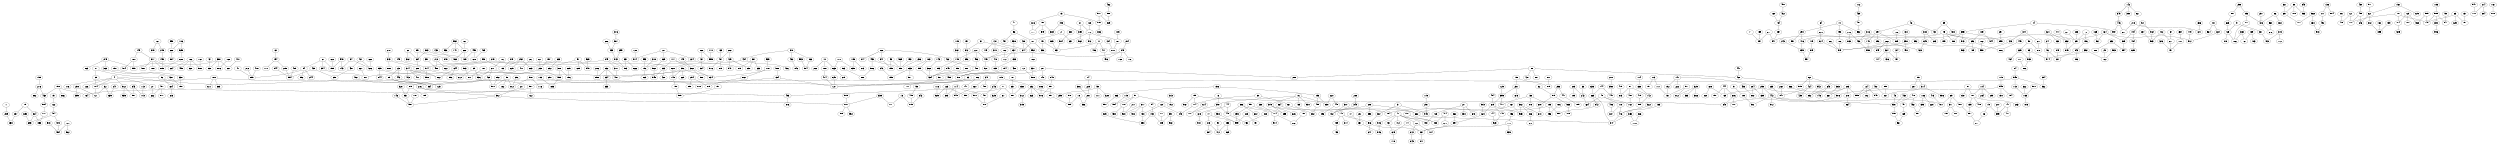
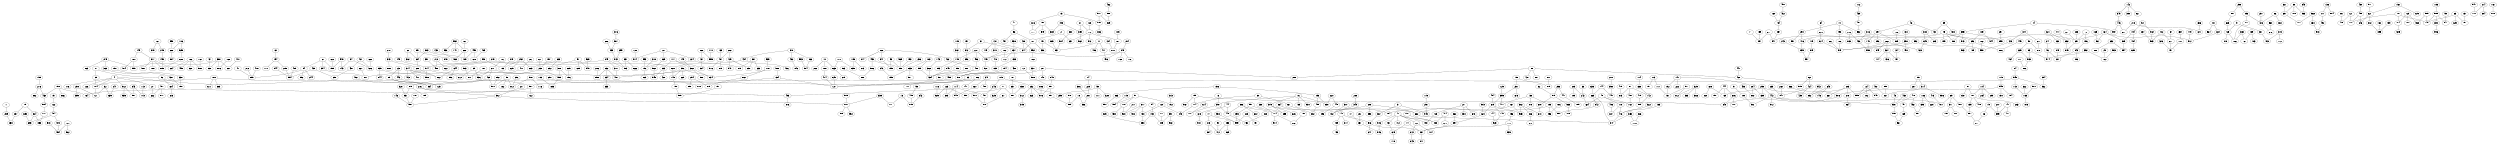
  digraph {
    edge [dir=none]
    1
    239
    650
    2
    101
    631
    336
    674
    3
    367
    943
    516
    937
    647
    4
    184
    27
    126
    176
    512
    758
    721
    622
    987
    935
    5
    200
    961
    6
    397
    449
    780
    752
    7
    957
    n36 [label=0]
    96
    25
    534
    604
    613
    9
    725
    381
    766
    918
    403
    10
    188
    282
    663
    414
    675
    727
    11
    417
    486
    831
    496
    12
    508
    978
    851
    976
    891
    13
    771
    819
    14
    229
    281
    556
    15
    122
    494
    693
    540
    16
    375
    735
    830
    930
    662
    626
    655
    847
    17
    651
    946
    18
    989
    19
    36
    399
    811
    20
    502
    951
    807
    985
    992
    21
    172
    389
    187
    572
    562
    810
    22
    524
    302
    688
    862
    23
    89
    443
    125
    587
    764
    722
    24
    355
    597
    900
    436
    855
    973
    998
    26
    471
    892
    970
    28
    280
    33
    140
    711
    29
    762
    30
    681
    774
    954
    843
    31
    637
    372
    772
    833
    396
    835
    845
    32
    639
    34
    743
    926
    35
    536
    612
    37
    671
    791
    38
    697
    108
    953
    787
    39
    53
    500
    40
    431
    68
    412
    546
    750
    988
    615
    642
    704
    718
    643
    41
    56
    457
    42
    838
    43
    531
    559
    561
    44
    618
    981
    45
    199
    691
    696
    947
    875
    886
    705
    963
    46
    294
    416
    740
    296
    809
    839
    47
    899
    48
    118
    624
    702
    476
    607
    49
    169
    50
    225
    870
    903
    464
    906
    51
    692
    689
    940
    52
    519
    600
    565
    610
    889
    54
    153
    805
    858
    55
    822
    703
    57
    107
    837
    135
    263
    408
    557
    58
    460
    88
    427
    566
    576
    59
    255
    111
    328
    60
    154
    289
    171
    994
    61
    354
    94
    859
    817
    244
    952
    62
-   383
    424
    575
    661
    841
    425
    63
    242
    64
    628
    824
    915
    65
    749
    151
    629
    66
    67
    910
    69
    917
    371
    507
    799
    888
    70
    290
    498
    532
    591
    706
    71
    990
    325
    887
    72
    196
    543
    921
    986
    73
    616
    585
    777
    836
    74
    977
    75
    76
    211
    465
    250
    515
    818
    77
    999
    213
    472
    384
    78
    700
    874
    925
    79
    324
    237
    853
    80
    81
    400
    742
    813
    905
    82
    230
    871
    555
    883
    83
    974
    84
    549
    932
    713
    765
    85
    848
    86
    426
    860
    676
    87
    357
    90
    91
    178
    554
    792
    928
    530
    92
    194
    964
    309
    484
    969
    854
    609
    93
    755
    850
    95
    415
    97
    731
    812
    98
    182
    872
    99
    941
    100
    216
    385
    611
    493
    876
    102
    475
    527
    103
    595
    653
    934
    795
    971
    104
    264
    299
    105
    106
    525
    660
    828
    804
    885
    109
    361
    719
    993
    110
    955
    112
    439
    451
    113
    773
    114
    305
    497
    948
    115
    116
    929
    117
    360
    233
    924
    481
    834
    908
    420
    945
    119
    545
    730
    754
    648
    120
    594
    962
    121
    405
    123
    124
    995
    202
    949
    127
    269
    224
    914
    582
    796
    975
    865
    128
    129
    395
    477
    619
    965
    620
    745
    130
    350
    490
    131
    370
    775
    132
    895
    133
    134
    136
    277
    884
    492
    913
    137
    138
    285
    378
    959
    956
    139
    767
    763
    141
    401
    142
    340
    390
    821
    446
    601
    143
    368
    144
    665
    440
    842
    145
    180
    317
    599
    514
    664
    581
    708
    146
    147
    284
    192
    222
    659
    867
    148
    489
    814
    753
    149
    150
    231
    919
    673
    152
    621
    679
    646
    802
    155
    967
    156
    293
    863
    499
    950
    832
    157
    158
    369
    579
    159
    160
    734
    857
    161
    668
    709
    982
    162
    958
    163
    487
    916
    979
    164
    567
    912
    165
    166
    320
    455
    980
    167
    215
    319
    759
    168
    816
    170
    699
    173
    717
    191
    174
    638
    175
    251
    177
    179
    246
    252
    312
    323
    315
    181
    183
    589
    690
    996
    185
    273
    186
    695
    228
    991
    189
    944
    190
    338
    193
    195
    276
    463
    882
    584
    197
    198
    866
    801
    201
    634
    564
    203
    852
    278
    864
    204
    248
    768
    776
    205
    209
    206
    803
    207
    208
    358
    732
    210
    373
    880
    931
    785
    212
    458
    214
    770
    304
    217
    218
    641
    219
    574
    680
    598
    748
    790
    220
    448
    896
    221
    223
    491
    226
    422
    274
    347
    488
    495
    901
    227
    456
    761
    878
    232
    334
    890
    335
    234
    235
    236
    238
    784
    868
    904
    241
    461
    243
    997
    245
    247
    249
    311
    983
    253
    441
    789
    254
    879
    898
    256
    710
    939
    257
    314
    287
    927
    596
    258
    501
    393
    623
    577
    259
    942
    260
    261
    262
    327
    849
    922
    714
    736
    797
    265
    266
    737
    267
    268
    429
    657
    547
    270
    398
    271
    723
    330
    678
    272
    275
    363
    823
    537
    279
    283
    286
    288
    349
    291
    292
    625
    683
    295
    769
    442
    972
    297
    298
    359
    300
    756
    301
    303
    306
    377
    738
    902
    307
    308
    649
    603
    310
    434
    432
    966
    466
    846
    984
    313
    316
    318
    321
    652
    332
    322
    326
    329
    366
    533
    331
    666
    333
    337
    339
    341
    687
    480
    342
    343
    344
    617
    423
    345
    346
    348
    712
    351
    960
    352
    353
    869
    356
    669
    909
    362
    894
    364
    365
    1000
    374
    411
    413
    376
    907
    933
    379
    380
    504
    382
    526
    672
    386
    667
    387
    633
    388
    827
    391
    392
    394
    923
    402
    404
    670
    406
    407
    877
    409
    410
    418
    452
    419
    421
    437
    698
    428
    552
    760
    430
    485
    433
    435
    438
    444
    606
    757
    707
    445
    447
    450
    482
    453
    506
    808
    454
    459
    820
    462
    588
    829
    467
    468
    469
    470
    473
    474
    478
    479
    483
    503
    505
    509
    968
    510
    511
    513
    517
    518
    716
    520
    521
    522
    873
    523
    528
    529
    535
    844
    538
    539
    778
    861
    541
    542
    544
    548
    550
    551
    893
    553
    558
    560
    563
    568
    630
    569
    570
    571
    573
    578
    580
    694
    583
    586
    747
    590
    592
    741
    936
    593
    602
    605
    608
    920
    614
    627
    632
    800
    635
    636
    640
    644
    856
    645
    746
    654
    701
    656
    658
    677
    682
    685
    686
    715
    815
    720
    724
    726
    728
    729
    788
    733
    739
    744
    751
    779
    781
    782
    783
    786
    793
    794
    798
    806
    825
    826
    840
    881
    897
    938
    1 -> 239
    239 -> 650
    2 -> 101
    2 -> 631
    101 -> 336
    101 -> 674
    3 -> 367
    3 -> 943
    367 -> 516
    516 -> 937
    516 -> 647
    937 -> 977
    4 -> 184
    4 -> 27
    4 -> 126
    4 -> 176
    4 -> 512
    4 -> 758
    184 -> 721
    27 -> 622
    512 -> 987
    512 -> 935
    5 -> 200
    200 -> 961
    6 -> 397
    397 -> 449
    397 -> 780
    449 -> 752
    7 -> 957
    n36 -> 96
    n36 -> 25
    96 -> 534
    96 -> 604
    25 -> 184
    604 -> 613
    9 -> 725
    9 -> 381
    725 -> 766
    725 -> 918
    381 -> 403
    10 -> 188
    10 -> 282
    10 -> 663
    188 -> 414
    663 -> 675
    414 -> 727
    11 -> 417
    11 -> 486
    11 -> 831
    417 -> 496
    12 -> 508
    12 -> 978
    508 -> 851
    851 -> 976
    851 -> 891
    891 -> 989
    13 -> 771
    13 -> 819
    14 -> 229
    229 -> 281
    281 -> 556
    15 -> 122
    122 -> 494
    494 -> 693
    494 -> 540
    540 -> 594
    16 -> 397
    16 -> 375
    16 -> 735
    16 -> 830
    16 -> 930
    375 -> 662
    375 -> 626
    375 -> 655
    662 -> 847
    17 -> 651
    651 -> 946
    18 -> 556
    18 -> 989
    19 -> 36
    19 -> 399
    36 -> 811
    20 -> 502
    502 -> 951
    502 -> 807
    807 -> 985
    807 -> 992
    21 -> 172
    21 -> 389
    172 -> 631
    172 -> 187
    172 -> 572
    389 -> 562
    187 -> 810
    22 -> 524
    22 -> 302
    524 -> 688
    688 -> 862
    23 -> 89
    23 -> 443
    89 -> 534
    89 -> 125
    443 -> 587
    587 -> 764
    587 -> 722
    24 -> 355
    24 -> 597
    355 -> 900
    355 -> 436
    355 -> 855
    355 -> 973
    436 -> 998
    26 -> 471
    471 -> 892
    892 -> 970
    28 -> 280
    28 -> 33
    28 -> 140
    33 -> 534
    33 -> 711
    29 -> 762
    30 -> 681
    30 -> 774
    681 -> 954
    774 -> 843
    31 -> 637
    31 -> 372
    637 -> 772
    637 -> 833
    372 -> 396
    833 -> 835
    396 -> 845
    845 -> 934
    32 -> 721
    32 -> 639
    34 -> 743
    34 -> 926
    35 -> 536
    35 -> 612
    37 -> 671
    671 -> 791
    38 -> 697
    38 -> 108
    38 -> 953
    697 -> 787
    39 -> 53
    39 -> 500
    40 -> 431
    40 -> 68
    40 -> 412
    40 -> 546
    40 -> 750
    40 -> 988
    431 -> 615
    68 -> 642
    68 -> 704
    546 -> 946
    615 -> 718
    642 -> 643
    41 -> 56
    56 -> 101
    56 -> 457
    42 -> 838
    43 -> 531
    531 -> 559
    559 -> 561
    44 -> 449
    44 -> 618
    618 -> 981
    45 -> 900
    45 -> 199
    45 -> 691
    45 -> 696
    45 -> 947
    691 -> 875
    696 -> 886
    696 -> 705
    696 -> 963
    46 -> 53
    46 -> 294
    294 -> 416
    294 -> 740
    294 -> 296
    294 -> 809
    416 -> 839
    740 -> 998
    839 -> 997
    47 -> 899
    48 -> 118
    48 -> 624
    48 -> 702
    118 -> 476
    118 -> 607
    476 -> 847
    49 -> 169
    169 -> 561
    50 -> 225
    50 -> 870
    225 -> 903
    225 -> 464
    903 -> 906
    51 -> 692
    51 -> 689
    51 -> 940
    52 -> 519
    519 -> 600
    519 -> 565
    600 -> 610
    565 -> 889
    54 -> 153
    153 -> 805
    153 -> 858
    55 -> 822
    55 -> 703
    57 -> 107
    57 -> 837
    107 -> 135
    107 -> 263
    107 -> 408
    135 -> 557
    557 -> 811
    58 -> 280
    58 -> 460
    58 -> 88
    58 -> 427
    460 -> 566
    566 -> 576
    576 -> 648
    59 -> 255
    59 -> 111
    59 -> 328
    60 -> 154
    154 -> 289
    154 -> 171
    289 -> 994
    61 -> 354
    61 -> 94
    61 -> 859
    354 -> 817
    94 -> 899
    94 -> 244
    94 -> 952
-   62 -> 383
    62 -> 424
    62 -> 575
-   383 -> 661
    424 -> 841
    424 -> 425
    63 -> 242
    242 -> 624
    64 -> 628
    628 -> 824
    824 -> 915
    65 -> 749
    65 -> 151
    65 -> 629
    66 -> 915
    67 -> 910
    69 -> 917
    69 -> 371
    69 -> 507
    371 -> 799
    371 -> 888
    507 -> 557
    70 -> 290
    70 -> 498
    70 -> 532
    290 -> 416
    290 -> 591
    498 -> 706
    706 -> 915
    71 -> 990
    71 -> 325
    71 -> 887
    72 -> 691
    72 -> 196
    196 -> 543
    543 -> 921
    543 -> 986
    73 -> 616
    73 -> 585
    616 -> 777
    585 -> 836
    74 -> 937
    74 -> 615
    75 -> 336
    75 -> 831
    76 -> 211
    211 -> 536
    211 -> 465
    211 -> 250
    465 -> 970
    465 -> 515
    250 -> 818
    515 -> 931
    515 -> 785
    77 -> 999
    77 -> 213
    213 -> 472
    213 -> 384
    78 -> 749
    78 -> 700
    78 -> 874
    874 -> 925
    79 -> 324
    79 -> 237
    324 -> 693
    324 -> 853
    237 -> 650
    80 -> 805
    81 -> 400
    81 -> 742
    81 -> 813
    400 -> 702
    742 -> 905
    82 -> 230
    230 -> 871
    230 -> 555
    555 -> 883
    83 -> 903
    83 -> 974
    84 -> 549
    549 -> 587
    549 -> 932
    549 -> 713
    713 -> 765
    765 -> 873
    85 -> 524
    85 -> 848
    86 -> 426
    86 -> 860
    426 -> 676
    87 -> 357
    357 -> 887
    90 -> 472
    91 -> 178
    91 -> 554
    91 -> 792
    178 -> 928
    178 -> 530
    92 -> 194
    92 -> 964
    194 -> 309
    194 -> 484
    964 -> 969
    309 -> 854
    484 -> 609
    93 -> 755
    93 -> 850
    95 -> 415
    415 -> 819
    97 -> 731
    97 -> 812
    98 -> 970
    98 -> 182
    98 -> 872
    99 -> 941
    100 -> 184
    100 -> 216
    100 -> 385
    100 -> 611
    216 -> 502
    216 -> 493
    493 -> 876
    102 -> 772
    102 -> 475
    475 -> 527
    103 -> 595
    103 -> 653
    595 -> 934
    653 -> 795
    653 -> 971
    104 -> 107
    104 -> 264
    104 -> 299
    105 -> 187
    106 -> 525
    106 -> 660
    525 -> 828
    660 -> 804
    828 -> 885
    109 -> 361
    361 -> 719
    719 -> 993
    110 -> 955
    112 -> 439
    439 -> 451
    451 -> 532
    113 -> 773
    114 -> 493
    114 -> 305
    114 -> 497
    114 -> 948
    497 -> 910
    115 -> 554
    116 -> 929
    117 -> 360
    117 -> 233
    117 -> 924
    360 -> 481
    360 -> 834
    360 -> 908
    233 -> 420
    233 -> 945
    119 -> 545
    545 -> 576
    545 -> 730
    545 -> 754
    120 -> 594
    120 -> 962
    121 -> 700
    121 -> 405
    123 -> 990
    123 -> 305
    123 -> 929
    124 -> 995
    124 -> 202
    124 -> 949
    127 -> 269
    127 -> 224
    127 -> 914
    269 -> 582
    224 -> 796
    224 -> 975
    582 -> 945
    796 -> 865
    128 -> 172
    129 -> 395
    395 -> 477
    395 -> 619
    619 -> 965
    619 -> 620
    619 -> 745
    620 -> 894
    745 -> 923
    130 -> 350
    350 -> 915
    350 -> 490
    131 -> 674
    131 -> 370
    131 -> 775
    132 -> 895
    133 -> 476
    134 -> 810
    136 -> 277
    136 -> 884
    277 -> 492
    492 -> 913
    137 -> 151
    138 -> 477
    138 -> 285
    138 -> 378
    285 -> 954
    285 -> 959
    285 -> 956
    139 -> 767
    139 -> 763
    141 -> 399
    141 -> 401
    142 -> 340
    142 -> 390
    142 -> 821
    340 -> 446
    446 -> 597
    446 -> 601
    143 -> 368
    368 -> 934
    144 -> 665
    144 -> 440
    665 -> 847
    665 -> 842
    842 -> 959
    145 -> 180
    145 -> 317
    180 -> 599
    180 -> 514
    317 -> 885
    317 -> 664
    317 -> 581
    317 -> 708
    146 -> 951
    147 -> 284
    147 -> 192
    147 -> 222
    284 -> 659
    284 -> 867
    192 -> 731
    148 -> 516
    148 -> 489
    148 -> 814
    489 -> 753
    149 -> 360
    150 -> 231
    150 -> 919
    231 -> 395
    231 -> 673
    152 -> 621
    152 -> 679
    621 -> 646
    621 -> 802
    802 -> 895
    155 -> 774
    155 -> 648
    155 -> 967
    156 -> 293
    156 -> 863
    293 -> 830
    293 -> 499
    863 -> 950
    499 -> 832
    157 -> 372
    158 -> 777
    158 -> 369
    158 -> 579
    159 -> 957
    160 -> 734
    734 -> 857
    857 -> 947
    161 -> 668
    668 -> 709
    668 -> 982
    162 -> 958
    163 -> 487
    487 -> 916
    487 -> 979
    164 -> 691
    164 -> 309
    164 -> 567
    164 -> 912
    165 -> 567
    166 -> 664
    166 -> 320
    166 -> 455
    166 -> 980
    167 -> 215
    167 -> 319
    215 -> 759
    759 -> 885
    168 -> 816
    170 -> 663
    170 -> 699
    173 -> 717
    173 -> 191
    717 -> 731
    174 -> 638
    638 -> 742
    175 -> 251
    251 -> 943
    177 -> 906
    179 -> 246
    179 -> 252
    246 -> 497
    252 -> 976
    252 -> 255
    252 -> 312
    252 -> 323
    312 -> 315
    181 -> 871
    183 -> 589
    589 -> 749
    589 -> 941
    589 -> 690
    690 -> 996
    185 -> 699
    185 -> 273
    186 -> 695
    186 -> 228
    695 -> 991
    189 -> 696
    189 -> 944
    190 -> 338
    338 -> 758
    193 -> 389
    193 -> 369
    195 -> 276
    276 -> 463
    276 -> 882
    463 -> 584
    584 -> 801
    197 -> 230
    198 -> 764
    198 -> 463
    198 -> 866
    801 -> 853
    201 -> 634
    201 -> 564
    634 -> 912
    203 -> 661
    203 -> 995
    203 -> 852
    203 -> 278
    278 -> 864
    204 -> 248
    248 -> 496
    248 -> 475
    248 -> 768
    248 -> 776
    205 -> 242
    205 -> 209
    206 -> 436
    206 -> 803
    207 -> 399
    208 -> 662
    208 -> 358
    208 -> 732
    210 -> 373
    373 -> 688
    373 -> 880
    931 -> 951
    212 -> 822
    212 -> 458
    214 -> 770
    214 -> 304
    217 -> 928
    218 -> 601
    218 -> 641
    219 -> 574
    219 -> 680
    574 -> 612
    574 -> 817
    574 -> 598
    680 -> 748
    748 -> 790
    790 -> 909
    220 -> 830
    220 -> 448
    448 -> 896
    221 -> 691
    223 -> 999
    223 -> 491
    226 -> 422
    226 -> 274
    226 -> 347
    422 -> 488
    347 -> 755
    488 -> 495
    488 -> 901
    495 -> 727
    227 -> 475
    227 -> 719
    227 -> 456
    456 -> 488
    761 -> 878
    232 -> 481
    232 -> 334
    232 -> 890
    334 -> 335
    234 -> 969
    235 -> 841
    236 -> 850
    238 -> 784
    784 -> 868
    784 -> 904
    241 -> 461
    461 -> 921
    461 -> 974
    243 -> 839
    245 -> 574
    247 -> 639
    249 -> 458
    249 -> 311
    249 -> 983
    311 -> 481
    253 -> 519
    253 -> 441
    441 -> 789
    254 -> 879
    254 -> 898
    256 -> 710
    710 -> 937
    710 -> 939
    257 -> 314
    257 -> 287
    314 -> 927
    314 -> 596
    258 -> 501
    258 -> 393
    501 -> 623
    393 -> 426
    393 -> 577
    623 -> 725
    577 -> 766
    259 -> 942
    942 -> 983
    260 -> 841
    261 -> 651
    262 -> 915
    262 -> 327
    262 -> 849
    262 -> 922
    327 -> 714
    327 -> 736
    327 -> 797
    265 -> 831
    266 -> 955
    266 -> 737
    737 -> 924
    267 -> 662
    267 -> 965
    268 -> 487
    268 -> 429
    429 -> 657
    429 -> 547
    270 -> 398
    398 -> 440
    271 -> 723
    271 -> 330
    271 -> 678
    723 -> 750
    272 -> 899
    275 -> 599
    275 -> 363
    275 -> 823
    363 -> 537
    537 -> 758
    279 -> 703
    283 -> 691
    286 -> 890
    288 -> 349
    349 -> 732
    291 -> 855
    292 -> 703
    292 -> 625
    292 -> 683
    295 -> 659
    295 -> 852
    295 -> 769
    295 -> 442
    442 -> 961
    442 -> 531
    442 -> 917
    442 -> 972
    297 -> 426
    298 -> 721
    298 -> 359
    300 -> 555
    300 -> 756
    301 -> 405
    303 -> 524
    303 -> 709
    306 -> 281
    377 -> 928
    377 -> 738
    377 -> 902
    738 -> 858
    307 -> 732
    308 -> 649
    308 -> 603
    649 -> 922
    310 -> 434
    310 -> 432
    310 -> 966
    434 -> 680
    434 -> 466
    432 -> 846
    966 -> 984
    313 -> 792
    316 -> 436
    318 -> 796
    321 -> 652
    321 -> 332
    652 -> 875
    322 -> 476
    326 -> 791
    329 -> 812
    329 -> 366
    329 -> 533
    331 -> 983
    331 -> 666
    333 -> 766
    333 -> 767
    337 -> 508
    339 -> 771
    339 -> 807
    341 -> 687
    341 -> 480
    687 -> 948
    342 -> 819
    343 -> 987
    343 -> 773
    344 -> 617
    344 -> 423
    617 -> 870
    423 -> 958
    345 -> 953
    346 -> 795
    348 -> 403
    348 -> 712
    351 -> 805
    351 -> 960
    352 -> 998
    352 -> 958
    353 -> 472
    353 -> 869
    356 -> 862
    356 -> 834
    356 -> 748
    356 -> 669
    362 -> 894
    894 -> 937
    364 -> 832
    365 -> 847
    365 -> 1000
    374 -> 862
    374 -> 871
    374 -> 411
    374 -> 413
    376 -> 907
    907 -> 933
    933 -> 942
    379 -> 921
    380 -> 504
    504 -> 831
    382 -> 610
    382 -> 965
    382 -> 526
    526 -> 672
    386 -> 449
    386 -> 784
    386 -> 667
    387 -> 975
    387 -> 657
    387 -> 633
    388 -> 838
    388 -> 599
    388 -> 816
    388 -> 827
    391 -> 458
    392 -> 762
    392 -> 974
    394 -> 932
    402 -> 671
    402 -> 969
    404 -> 988
    404 -> 670
    406 -> 607
    407 -> 622
    407 -> 877
    409 -> 994
    410 -> 827
    418 -> 531
    418 -> 452
    452 -> 991
    419 -> 905
    421 -> 926
    421 -> 437
    437 -> 698
    428 -> 674
    428 -> 552
    552 -> 760
    430 -> 485
    485 -> 700
    485 -> 646
    433 -> 867
    435 -> 994
    435 -> 698
    438 -> 978
    444 -> 769
    444 -> 606
    444 -> 757
    606 -> 648
    606 -> 707
    445 -> 886
    447 -> 460
    450 -> 482
    482 -> 734
    453 -> 850
    453 -> 506
    506 -> 808
    454 -> 619
    459 -> 709
    459 -> 820
    462 -> 588
    588 -> 829
    467 -> 995
    467 -> 927
    468 -> 515
    469 -> 820
    470 -> 835
    473 -> 917
    474 -> 652
    478 -> 899
    479 -> 813
    483 -> 531
    503 -> 871
    505 -> 807
    509 -> 749
    509 -> 968
    510 -> 910
    511 -> 919
    513 -> 594
    517 -> 585
    517 -> 829
    518 -> 872
    518 -> 716
    520 -> 931
    521 -> 697
    522 -> 765
    523 -> 692
    523 -> 683
    528 -> 752
    529 -> 940
    535 -> 598
    535 -> 844
    538 -> 637
    539 -> 778
    778 -> 834
    778 -> 861
    861 -> 879
    541 -> 770
    542 -> 852
    544 -> 994
    548 -> 743
    548 -> 859
    550 -> 934
    551 -> 655
    551 -> 893
    893 -> 999
    553 -> 796
    558 -> 660
    560 -> 676
    563 -> 808
    568 -> 787
    568 -> 630
    630 -> 913
    569 -> 850
    570 -> 765
    571 -> 621
    573 -> 620
    578 -> 989
    580 -> 694
    694 -> 727
    694 -> 818
    583 -> 762
    586 -> 727
    586 -> 747
    590 -> 927
    592 -> 668
    592 -> 741
    592 -> 936
    593 -> 984
    602 -> 859
    605 -> 756
    608 -> 769
    608 -> 920
    614 -> 780
    627 -> 817
    632 -> 854
    632 -> 800
    635 -> 665
    636 -> 641
    640 -> 727
    644 -> 862
    644 -> 856
    645 -> 852
    645 -> 746
    654 -> 701
    701 -> 791
    656 -> 872
    658 -> 887
    677 -> 957
    677 -> 947
    682 -> 926
    685 -> 693
    686 -> 933
    715 -> 815
    815 -> 997
    720 -> 843
    720 -> 738
    724 -> 797
    726 -> 809
    728 -> 914
    729 -> 874
    729 -> 968
    729 -> 788
    733 -> 982
    739 -> 895
    744 -> 923
    751 -> 909
    779 -> 912
    781 -> 951
    782 -> 980
    783 -> 883
    786 -> 956
    793 -> 850
    794 -> 978
    798 -> 868
    806 -> 976
    825 -> 858
    826 -> 1000
    840 -> 851
    881 -> 934
    897 -> 988
    938 -> 999
  }
